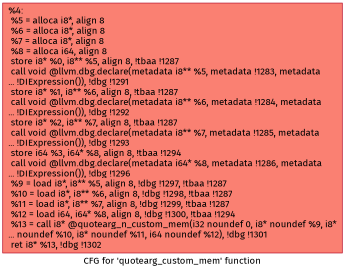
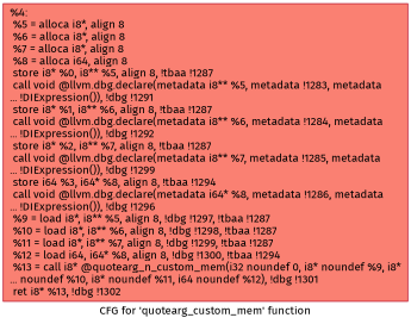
  digraph {
    label="CFG for 'quotearg_custom_mem' function"
    fontname="Fira Sans"
-   n1 [color="#b70d28ff" fillcolor=salmon label="{%4:\l  %5 = alloca i8*, align 8\l  %6 = alloca i8*, align 8\l  %7 = alloca i8*, align 8\l  %8 = alloca i64, align 8\l  store i8* %0, i8** %5, align 8, !tbaa !1287\l  call void @llvm.dbg.declare(metadata i8** %5, metadata !1283, metadata\l... !DIExpression()), !dbg !1291\l  store i8* %1, i8** %6, align 8, !tbaa !1287\l  call void @llvm.dbg.declare(metadata i8** %6, metadata !1284, metadata\l... !DIExpression()), !dbg !1292\l  store i8* %2, i8** %7, align 8, !tbaa !1287\l  call void @llvm.dbg.declare(metadata i8** %7, metadata !1285, metadata\l... !DIExpression()), !dbg !1293\l  store i64 %3, i64* %8, align 8, !tbaa !1294\l  call void @llvm.dbg.declare(metadata i64* %8, metadata !1286, metadata\l... !DIExpression()), !dbg !1296\l  %9 = load i8*, i8** %5, align 8, !dbg !1297, !tbaa !1287\l  %10 = load i8*, i8** %6, align 8, !dbg !1298, !tbaa !1287\l  %11 = load i8*, i8** %7, align 8, !dbg !1299, !tbaa !1287\l  %12 = load i64, i64* %8, align 8, !dbg !1300, !tbaa !1294\l  %13 = call i8* @quotearg_n_custom_mem(i32 noundef 0, i8* noundef %9, i8*\l... noundef %10, i8* noundef %11, i64 noundef %12), !dbg !1301\l  ret i8* %13, !dbg !1302\l}" shape=record style=filled fontname="Fira Sans"]
+   n1 [color="#b70d28ff" fillcolor=salmon label="{%4:\l  %5 = alloca i8*, align 8\l  %6 = alloca i8*, align 8\l  %7 = alloca i8*, align 8\l  %8 = alloca i64, align 8\l  store i8* %0, i8** %5, align 8, !tbaa !1287\l  call void @llvm.dbg.declare(metadata i8** %5, metadata !1283, metadata\l... !DIExpression()), !dbg !1291\l  store i8* %1, i8** %6, align 8, !tbaa !1287\l  call void @llvm.dbg.declare(metadata i8** %6, metadata !1284, metadata\l... !DIExpression()), !dbg !1292\l  store i8* %2, i8** %7, align 8, !tbaa !1287\l  call void @llvm.dbg.declare(metadata i8** %7, metadata !1285, metadata\l... !DIExpression()), !dbg !1299\l  store i64 %3, i64* %8, align 8, !tbaa !1294\l  call void @llvm.dbg.declare(metadata i64* %8, metadata !1286, metadata\l... !DIExpression()), !dbg !1296\l  %9 = load i8*, i8** %5, align 8, !dbg !1297, !tbaa !1287\l  %10 = load i8*, i8** %6, align 8, !dbg !1298, !tbaa !1287\l  %11 = load i8*, i8** %7, align 8, !dbg !1299, !tbaa !1287\l  %12 = load i64, i64* %8, align 8, !dbg !1300, !tbaa !1294\l  %13 = call i8* @quotearg_n_custom_mem(i32 noundef 0, i8* noundef %9, i8*\l... noundef %10, i8* noundef %11, i64 noundef %12), !dbg !1301\l  ret i8* %13, !dbg !1302\l}" shape=record style=filled fontname="Fira Sans"]
  }
